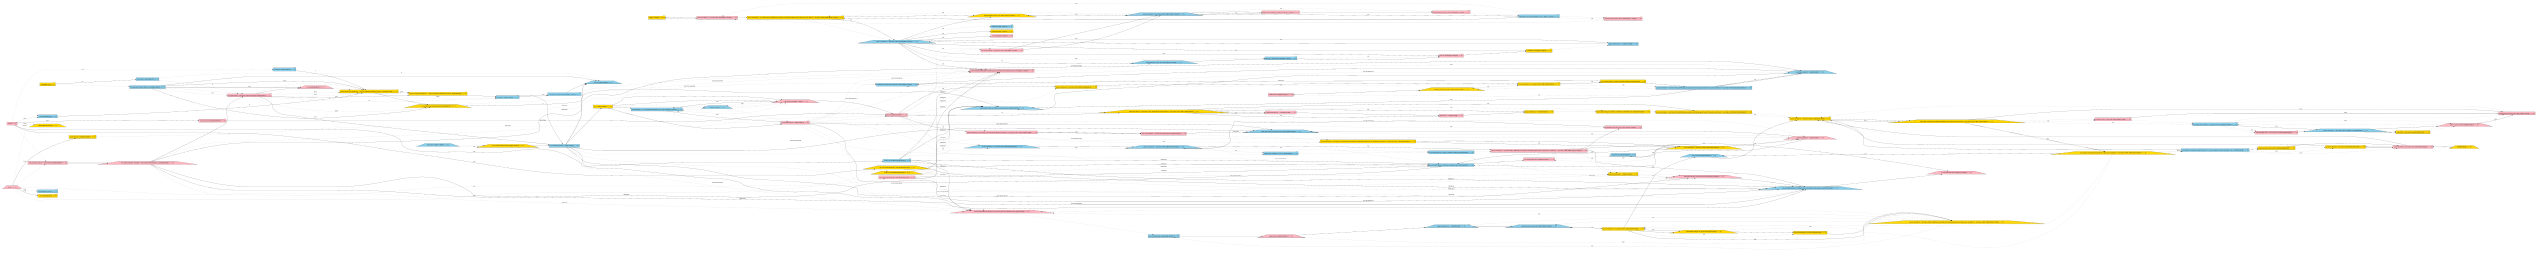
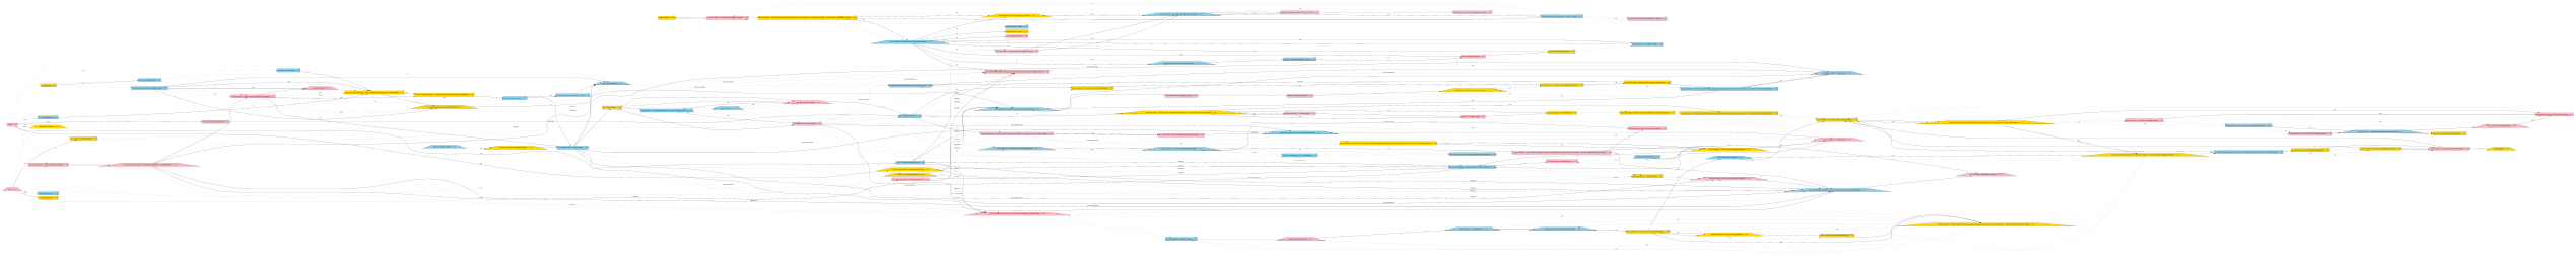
  digraph {
    fontname="Noto Sans"
    rankdir=LR
    node [fillcolor=skyblue fontname="Noto Sans" shape=trapezium style=filled]
    edge [fontname="Noto Sans" style=dotted]
    n1 [fillcolor=gold label="{}@@@118@@@['1', '0', '0']" shape=folder]
    n2 [fillcolor=lightpink label="parser.nextToken() != JsonToken.END_ARRAY@@@118@@@['1', '1', '0']" shape=note]
    n3 [fillcolor=gold label="parser.nextToken() == JsonToken.FIELD_NAME && parser.getCurrentName().equals(\"events\") && parser.nextToken() == JsonToken.START_ARRAY@@@121@@@['1', '1', '0']" shape=folder]
    n4 [label="parser.nextToken() == JsonToken.START_ARRAY@@@96@@@['1', '1', '0']"]
    n5 [label="parser.nextToken() == JsonToken.START_OBJECT@@@97@@@['1', '1', '0']"]
    n6 [fillcolor=lightpink label="parser.nextToken() == JsonToken.FIELD_NAME && parser.getCurrentName().equals(\"event\") && parser.nextToken() == JsonToken.START_OBJECT@@@100@@@['1', '1', '0']" shape=note]
    n7 [label="final Long timeValue = extractTimestampField(parser)@@@99@@@['1', '1', '0']" shape=note]
    n8 [fillcolor=lightpink label="expect(parser,JsonToken.END_OBJECT)@@@108@@@['1', '1', '0']" shape=note]
    n9 [label="expectScalarField(parser,\"version\")@@@98@@@['1', '1', '0']" shape=folder]
    n10 [label="fieldNames@@@123@@@['1', '1', '0']" shape=folder]
    n11 [fillcolor=lightpink label="expectScalarField(parser,\"segmentId\")@@@114@@@['1', '1', '0']" shape=note]
    n12 [fillcolor=lightpink label="expect(parser,JsonToken.FIELD_NAME)@@@115@@@['1', '1', '0']" shape=folder]
    n13 [label="parser.getCurrentName().equals(\"columns\")@@@116@@@['1', '1', '0']" shape=folder]
    n14 [label="InputStream in@@@2@@@['0', '0', '1']" shape=note]
    n15 [label="return in@@@14@@@['0', '0', '1']"]
    n16 [fillcolor=lightpink label="final byte(( bytes = AvaticaUtils.readFullyToBytes(in)@@@5@@@['1', '1', '1']" shape=folder]
    n17 [fillcolor=gold label="in = new ByteArrayInputStream(bytes)@@@8@@@['0', '0', '1']"]
    n18 [fillcolor=lightpink label="in.close()@@@6@@@['0', '0', '1']"]
    n19 [fillcolor=gold label="System.out.println(\"Response: \" + new String(bytes,StandardCharsets.UTF_8))@@@7@@@['1', '1', '1']" shape=folder]
    n20 [fillcolor=gold label="System.out.println(\"Response: \" + new String(bytes,StandardCharsets.UTF_8))@@@8@@@['1', '1', '0']" shape=folder]
    n21 [label="IOException e@@@10@@@['1', '1', '1']" shape=note]
    n22 [label="int posTimestampField = -1@@@15@@@['1', '1', '0']" shape=note]
    n23 [label="Page page@@@2@@@['1', '0', '0']" shape=folder]
    n24 [fillcolor=gold label="traceResponse['0', '0', '1']" shape=folder]
    n25 [label="CalciteSystemProperty.DEBUG.value()@@@3@@@['0', '0', '1']" shape=note]
    n26 [fillcolor=gold label="parser.getCurrentName().equals(\"events\") && parser.nextToken() == JsonToken.START_ARRAY@@@73@@@['1', '1', '0']"]
    n27 [fillcolor=gold label="parser.nextToken() == JsonToken.START_OBJECT@@@74@@@['1', '1', '0']" shape=note]
    n28 [label="parser.nextToken()@@@85@@@['1', '1', '0']"]
    n29 [label="parser.getCurrentName().equals(\"dimensions\") || parser.getCurrentName().equals(\"metrics\")@@@87@@@['1', '1', '0']" shape=note]
    n30 [fillcolor=gold label="parser.nextToken() == JsonToken.FIELD_NAME && parser.getCurrentName().equals(\"event\") && parser.nextToken() == JsonToken.START_OBJECT@@@77@@@['1', '1', '0']"]
    n31 [label="expect(parser,JsonToken.END_OBJECT)@@@83@@@['1', '1', '0']"]
    n32 [fillcolor=gold label="expectScalarField(parser,\"segmentId\")@@@75@@@['1', '1', '0']"]
    n33 [fillcolor=gold label="expectScalarField(parser,\"offset\")@@@76@@@['1', '1', '0']" shape=note]
    n34 [fillcolor=gold label="parser.nextToken() == JsonToken.FIELD_NAME@@@61@@@['1', '1', '0']" shape=folder]
    n35 [fillcolor=gold label="parser.nextToken() != JsonToken.END_ARRAY@@@89@@@['1', '0', '0']" shape=folder]
    n36 [fillcolor=lightpink label="parser.nextToken() != JsonToken.END_ARRAY@@@89@@@['1', '1', '0']" shape=note]
    n37 [fillcolor=gold label="expect(parser,JsonToken.START_ARRAY)@@@88@@@['1', '1', '0']" shape=folder]
    n38 [label="Row row = rowBuilder.build()@@@127@@@['1', '1', '0']" shape=folder]
    n39 [fillcolor=lightpink label="sink.send(row)@@@128@@@['1', '1', '0']" shape=folder]
    n40 [fillcolor=gold label="rowBuilder.reset()@@@129@@@['1', '1', '0']" shape=folder]
    n41 [label="page.totalRowCount += 1@@@130@@@['1', '1', '0']" shape=note]
    n42 [label="parser.nextToken() == JsonToken.START_ARRAY@@@122@@@['1', '1', '0']"]
    n43 [fillcolor=lightpink label="parseFieldForName(fieldNames,fieldTypes,posTimestampField,rowBuilder,parser,field)@@@124@@@['1', '1', '0']" shape=folder]
    n44 [fillcolor=gold label="fieldNames@@@123@@@['1', '0', '0']" shape=folder]
    n45 [fillcolor=gold label="expect(parser,JsonToken.END_OBJECT)@@@133@@@['1', '1', '0']"]
    n46 [label="expect(parser,JsonToken.END_ARRAY)@@@126@@@['1', '1', '0']"]
    n47 [fillcolor=lightpink label="String field@@@123@@@['0', '1', '0']" shape=note]
    n48 [fillcolor=lightpink label="QueryType queryType@@@2@@@['0', '1', '0']" shape=folder]
-   n49 [fillcolor=lightpink label="queryType@@@25@@@['1', '1', '0']" shape=note]
+   n49 [label="queryType@@@25@@@['1', '1', '0']" shape=note]
    n50 [fillcolor=lightpink label="parser.nextToken() == JsonToken.START_ARRAY && parser.nextToken() == JsonToken.START_OBJECT@@@41@@@['1', '1', '0']" shape=note]
    n51 [fillcolor=gold label="parser.nextToken() == JsonToken.START_ARRAY && parser.nextToken() == JsonToken.START_OBJECT@@@55@@@['1', '1', '0']"]
    n52 [fillcolor=lightpink label="parser.nextToken() == JsonToken.START_ARRAY@@@112@@@['1', '1', '0']" shape=folder]
    n53 [fillcolor=gold label="parser.nextToken() == JsonToken.START_ARRAY@@@26@@@['1', '1', '0']" shape=note]
    n54 [fillcolor=lightpink label="expect(token,JsonToken.END_OBJECT)@@@71@@@['1', '1', '0']" shape=note]
    n55 [fillcolor=gold label="parser.getCurrentName().equals(\"pagingIdentifiers\") && parser.nextToken() == JsonToken.START_OBJECT@@@62@@@['1', '1', '0']"]
    n56 [fillcolor=gold label="parser.nextToken() == JsonToken.FIELD_NAME && parser.getCurrentName().equals(\"result\") && parser.nextToken() == JsonToken.START_ARRAY@@@43@@@['1', '1', '0']" shape=note]
    n57 [fillcolor=lightpink label="final Long timeValue = extractTimestampField(parser)@@@42@@@['1', '1', '0']" shape=note]
    n58 [fillcolor=gold label="parser.nextToken() == JsonToken.START_OBJECT@@@44@@@['1', '1', '0']"]
    n59 [label="rowBuilder.set(posTimestampField,timeValue)@@@46@@@['1', '1', '0']"]
    n60 [label="rowBuilder.set(posTimestampField,timeValue)@@@31@@@['1', '1', '0']" shape=note]
    n61 [label="parseFields(fieldNames,fieldTypes,rowBuilder,parser)@@@33@@@['1', '1', '0']"]
+   n62 [fillcolor=lightpink label="sink.send(rowBuilder.build())@@@34@@@['1', '1', '0']" shape=note]
    n63 [fillcolor=lightpink label="rowBuilder.reset()@@@35@@@['1', '1', '0']" shape=note]
    n64 [fillcolor=gold label="expect(parser,JsonToken.END_OBJECT)@@@37@@@['1', '1', '0']"]
    n65 [fillcolor=lightpink label="List<ColumnMetaData.Rep> fieldTypes@@@2@@@['1', '0', '0']" shape=note]
    n66 [label="parseFields(fieldNames,fieldTypes,rowBuilder,parser)@@@48@@@['1', '1', '0']" shape=note]
    n67 [label="parseFields(fieldNames,fieldTypes,posTimestampField,rowBuilder,parser)@@@104@@@['1', '1', '0']"]
    n68 [fillcolor=lightpink label="parseFields(fieldNames,fieldTypes,posTimestampField,rowBuilder,parser)@@@78@@@['1', '1', '0']"]
    n69 [fillcolor=lightpink label="sink.send(rowBuilder.build())@@@49@@@['1', '1', '0']" shape=folder]
    n70 [fillcolor=lightpink label="sink.send(rowBuilder.build())@@@105@@@['1', '1', '0']"]
    n71 [label="sink.send(rowBuilder.build())@@@79@@@['1', '1', '0']" shape=folder]
    n72 [fillcolor=gold label="posTimestampField != -1@@@101@@@['1', '1', '0']" shape=folder]
    n73 [fillcolor=lightpink label="rowBuilder.set(posTimestampField,timeValue)@@@102@@@['1', '1', '0']"]
    n74 [fillcolor=lightpink label="expect(parser,JsonToken.START_ARRAY)@@@117@@@['1', '1', '0']" shape=folder]
    n75 [fillcolor=gold label="List<ColumnMetaData.Rep> fieldTypes@@@2@@@['0', '1', '0']"]
    n76 [label="parser.nextToken() == JsonToken.START_OBJECT@@@113@@@['1', '1', '0']"]
    n77 [fillcolor=gold label="expectScalarField(parser,DEFAULT_RESPONSE_TIMESTAMP_COLUMN)@@@59@@@['1', '1', '0']" shape=folder]
    n78 [fillcolor=gold label="parser.nextToken() == JsonToken.FIELD_NAME && parser.getCurrentName().equals(\"result\") && parser.nextToken() == JsonToken.START_OBJECT@@@60@@@['1', '1', '0']" shape=note]
    n79 [fillcolor=gold label="page.totalRowCount = 0@@@58@@@['1', '1', '0']" shape=note]
    n80 [fillcolor=lightpink label="page.pagingIdentifier = null@@@56@@@['1', '1', '0']" shape=note]
    n81 [fillcolor=lightpink label="page.offset = -1@@@57@@@['1', '1', '0']" shape=folder]
    n82 [fillcolor=lightpink label="parse['1', '0', '0']"]
    n83 [fillcolor=gold label="QueryType queryType@@@2@@@['1', '0', '0']" shape=folder]
    n84 [label="Sink sink@@@2@@@['1', '1', '0']" shape=note]
    n85 [fillcolor=lightpink label="final JsonFactory factory = new JsonFactory()@@@3@@@['1', '1', '0']" shape=note]
    n86 [fillcolor=gold label="Sink sink@@@2@@@['1', '0', '0']" shape=folder]
    n87 [fillcolor=gold label="List<String> fieldNames@@@2@@@['1', '0', '0']"]
    n88 [fillcolor=lightpink label="final Row.RowBuilder rowBuilder = Row.newBuilder(fieldNames.size())@@@4@@@['1', '1', '0']"]
    n89 [fillcolor=lightpink label="posTimestampField != -1@@@45@@@['1', '1', '0']"]
    n90 [label="rowBuilder.reset()@@@50@@@['1', '1', '0']" shape=note]
    n91 [label="throw new RuntimeException(e)@@@11@@@['0', '0', '1']" shape=folder]
    n92 [label="InputStream in@@@2@@@['0', '1', '0']" shape=folder]
    n93 [fillcolor=gold label="Page page@@@2@@@['0', '1', '0']"]
    n94 [fillcolor=lightpink label="rowBuilder.reset()@@@80@@@['1', '1', '0']"]
    n95 [label="page.totalRowCount += 1@@@81@@@['1', '1', '0']"]
    n96 [label="parser.getCurrentToken() == JsonToken.FIELD_NAME@@@64@@@['1', '1', '0']" shape=folder]
    n97 [fillcolor=lightpink label="JsonToken token = parser.nextToken()@@@63@@@['1', '1', '0']" shape=note]
    n98 [fillcolor=gold label="parser.nextToken() == JsonToken.START_OBJECT@@@27@@@['1', '1', '0']" shape=folder]
    n99 [label="parser.nextToken() == JsonToken.FIELD_NAME && parser.getCurrentName().equals(\"result\") && parser.nextToken() == JsonToken.START_OBJECT@@@29@@@['1', '1', '0']" shape=folder]
    n100 [fillcolor=gold label="final Long timeValue = extractTimestampField(parser)@@@28@@@['1', '1', '0']" shape=note]
    n101 [label="posTimestampField != -1@@@30@@@['1', '1', '0']"]
    n102 [label="parser.nextToken() == JsonToken.VALUE_NUMBER_INT@@@66@@@['1', '1', '0']"]
    n103 [fillcolor=lightpink label="token = parser.nextToken()@@@69@@@['1', '1', '0']"]
    n104 [fillcolor=gold label="page.offset = parser.getIntValue()@@@67@@@['1', '1', '0']" shape=note]
    n105 [fillcolor=gold label="throw new RuntimeException(e)@@@12@@@['1', '1', '0']"]
    n106 [fillcolor=gold label="int i = 0@@@16@@@['1', '1', '0']" shape=note]
    n107 [fillcolor=gold label="{}@@@89@@@['0', '1', '0']"]
    n108 [fillcolor=lightpink label="page.pagingIdentifier = parser.getCurrentName()@@@65@@@['1', '1', '0']" shape=folder]
    n109 [fillcolor=lightpink label="posTimestampField = i@@@20@@@['1', '1', '0']" shape=folder]
    n110 [label="fieldTypes.get(i) == ColumnMetaData.Rep.JAVA_SQL_TIMESTAMP@@@19@@@['1', '1', '0']" shape=folder]
    n111 [fillcolor=lightpink label="i < fieldTypes.size()@@@17@@@['1', '1', '0']"]
    n112 [label="i++@@@18@@@['1', '1', '0']"]
    n113 [fillcolor=lightpink label="parse['0', '1', '0']" shape=note]
    n114 [label="List<String> fieldNames@@@2@@@['0', '1', '0']" shape=folder]
    n115 [label="IOException e@@@11@@@['1', '1', '0']"]
    n1 -> n2 [style=solid]
    n2 -> n1 [style=solid]
    n2 -> n3 [style=solid]
    n3 -> n42 [label=true style=solid]
    n3 -> n42
    n3 -> n45 [style=solid]
    n4 -> n5 [style=solid]
    n4 -> n5 [label=true]
    n5 -> n6 [label=true style=solid]
    n5 -> n7 [label=true]
    n5 -> n8 [label=true]
    n5 -> n9
    n5 -> n9 [label=true]
    n6 -> n8 [style=solid]
    n6 -> n67 [label=true style=solid]
    n6 -> n70 [label=true style=solid]
    n6 -> n72
    n6 -> n72 [label=true]
    n7 -> n6
    n7 -> n73 [label=timeValue]
    n8 -> n5 [style=solid]
    n9 -> n7
    n11 -> n12 [style=solid]
    n12 -> n13
    n13 -> n2 [label=true]
    n13 -> n3 [style=solid]
    n13 -> n74
    n13 -> n74 [label=true]
    n14 -> n15 [label=in]
    n14 -> n16 [label=in]
    n16 -> n17 [label=bytes]
    n16 -> n18 [style=solid]
    n16 -> n19 [label=bytes]
    n16 -> n19 [label=true]
    n16 -> n19
    n16 -> n20 [label=true style=solid]
    n16 -> n21 [label=true]
    n16 -> n22 [style=solid]
    n17 -> n15
    n17 -> n15 [label=in style=solid]
    n18 -> n19
    n19 -> n17 [style=solid]
    n19 -> n20 [label=bytes]
    n19 -> n20
    n19 -> n21 [label=bytes]
    n20 -> n21 [style=solid]
    n21 -> n22 [style=solid]
    n21 -> n91
    n21 -> n91 [label=true style=solid]
    n22 -> n43 [label=posTimestampField]
    n22 -> n59 [label=posTimestampField style=solid]
    n22 -> n60 [label=posTimestampField]
    n22 -> n67 [label=posTimestampField style=solid]
    n22 -> n68 [label=posTimestampField]
    n22 -> n72 [label=posTimestampField]
    n22 -> n73 [label=posTimestampField style=solid]
    n22 -> n89 [label=posTimestampField]
    n22 -> n101 [label=posTimestampField style=solid]
    n22 -> n106 [style=solid]
    n24 -> n14 [label=true style=solid]
    n24 -> n25
    n25 -> n15 [style=solid]
    n25 -> n16 [label=true]
    n25 -> n16
    n25 -> n17 [label=true style=solid]
    n25 -> n18 [label=true style=solid]
    n25 -> n19 [label=true style=solid]
    n26 -> n27 [label=true]
    n26 -> n27
    n26 -> n28 [label=true style=solid]
    n26 -> n29
    n26 -> n29 [label=false]
    n27 -> n28 [style=solid]
    n27 -> n30 [label=true style=solid]
    n27 -> n31 [label=true]
    n27 -> n32 [style=solid]
    n27 -> n32 [label=true style=solid]
    n27 -> n33 [label=true]
    n28 -> n34 [style=solid]
    n29 -> n34 [style=solid]
    n29 -> n35 [label=true]
    n29 -> n36 [label=true]
    n29 -> n37
    n29 -> n37 [label=true]
    n30 -> n31
    n30 -> n68
    n30 -> n68 [label=true]
    n30 -> n71 [label=true]
    n30 -> n94 [label=true]
    n30 -> n95 [label=true]
    n31 -> n27 [style=solid]
    n32 -> n33 [style=solid]
    n33 -> n30 [style=solid]
    n34 -> n55 [label=true style=solid]
    n34 -> n55 [style=solid]
    n35 -> n34 [style=solid]
    n35 -> n36 [style=solid]
    n36 -> n34 [style=solid]
    n36 -> n35 [style=solid]
    n36 -> n107
    n37 -> n35
    n37 -> n36 [style=solid]
    n38 -> n39 [style=solid]
    n38 -> n39 [label=row]
    n39 -> n40 [style=solid]
    n40 -> n41
    n41 -> n42 [style=solid]
    n42 -> n10 [label=true]
    n42 -> n38 [label=true]
    n42 -> n39 [label=true style=solid]
    n42 -> n40 [label=true style=solid]
    n42 -> n41 [label=true style=solid]
    n42 -> n43
    n42 -> n43 [label=true style=solid]
    n42 -> n44 [label=true style=solid]
    n42 -> n45 [style=solid]
    n42 -> n46 [label=true style=solid]
    n42 -> n47 [label=true style=solid]
    n43 -> n46
    n45 -> n76 [style=solid]
    n46 -> n38 [style=solid]
    n48 -> n49 [label=queryType style=solid]
    n49 -> n4 [label=true]
    n49 -> n4
    n49 -> n50
    n49 -> n50 [label=true style=solid]
    n49 -> n51 [label=true]
    n49 -> n51 [style=solid]
    n49 -> n52 [label=true]
    n49 -> n52
    n49 -> n53
    n49 -> n53 [label=true style=solid]
    n50 -> n56 [label=true]
    n50 -> n57 [style=solid]
    n50 -> n57 [label=true style=solid]
    n51 -> n77 [label=true]
    n51 -> n78 [label=true style=solid]
    n51 -> n79 [label=true style=solid]
    n51 -> n80 [style=solid]
    n51 -> n80 [label=true style=solid]
    n51 -> n81 [label=true style=solid]
    n52 -> n76 [style=solid]
    n52 -> n76 [label=true style=solid]
    n53 -> n98 [label=true]
    n53 -> n98 [style=solid]
    n54 -> n34
    n55 -> n26 [label=false style=solid]
    n55 -> n26
    n55 -> n54 [label=true style=solid]
    n55 -> n96 [label=true]
    n55 -> n97
    n55 -> n97 [label=true]
    n56 -> n58 [label=true style=solid]
    n56 -> n58 [style=solid]
    n57 -> n56
    n57 -> n59 [label=timeValue style=solid]
    n58 -> n66 [label=true style=solid]
    n58 -> n69 [label=true]
    n58 -> n89 [label=true style=solid]
    n58 -> n89
    n58 -> n90 [label=true style=solid]
    n59 -> n66
    n60 -> n61
+   n61 -> n62 [style=solid]
+   n62 -> n63 [style=solid]
    n63 -> n64 [style=solid]
    n64 -> n98
    n65 -> n43 [label=fieldTypes style=solid]
    n65 -> n61 [label=fieldTypes]
    n65 -> n66 [label=fieldTypes style=solid]
    n65 -> n67 [label=fieldTypes]
    n65 -> n68 [label=fieldTypes]
    n66 -> n69 [style=solid]
    n67 -> n70 [style=solid]
    n68 -> n71
    n69 -> n90
    n71 -> n94 [style=solid]
    n72 -> n67
    n72 -> n73
    n72 -> n73 [label=true]
    n73 -> n67 [style=solid]
    n74 -> n2
    n75 -> n43 [label=fieldTypes]
    n75 -> n61 [label=fieldTypes style=solid]
    n75 -> n66 [label=fieldTypes style=solid]
    n75 -> n67 [label=fieldTypes style=solid]
    n75 -> n68 [label=fieldTypes]
    n76 -> n3 [label=true]
    n76 -> n11 [style=solid]
    n76 -> n11 [label=true style=solid]
    n76 -> n12 [label=true]
    n76 -> n13 [label=true style=solid]
    n76 -> n45 [label=true]
    n77 -> n78
    n78 -> n34
    n78 -> n34 [label=true]
    n79 -> n77
    n80 -> n81 [style=solid]
    n81 -> n79 [style=solid]
    n82 -> n23 [label=true]
    n82 -> n65 [label=true]
    n82 -> n83 [label=true style=solid]
    n82 -> n84 [label=bytes]
    n82 -> n85
    n82 -> n86 [label=true style=solid]
    n82 -> n87 [label=true]
    n83 -> n49 [label=queryType]
    n84 -> n19 [label=in style=solid]
    n85 -> n88 [style=solid]
    n87 -> n43 [label=fieldNames]
    n87 -> n61 [label=fieldNames]
    n87 -> n66 [label=fieldNames]
    n87 -> n67 [label=fieldNames]
    n87 -> n68 [label=fieldNames]
    n88 -> n16 [style=solid]
    n88 -> n43 [label=rowBuilder]
    n88 -> n61 [label=rowBuilder style=solid]
    n88 -> n66 [label=rowBuilder style=solid]
    n88 -> n67 [label=rowBuilder style=solid]
    n88 -> n68 [label=rowBuilder]
    n89 -> n59 [style=solid]
    n89 -> n59 [label=true]
    n89 -> n66 [style=solid]
    n90 -> n58 [style=solid]
    n91 -> n15 [style=solid]
    n92 -> n19 [label=in style=solid]
    n94 -> n95 [style=solid]
    n95 -> n31 [style=solid]
    n96 -> n54
    n96 -> n102 [label=true style=solid]
    n96 -> n103 [label=true]
    n96 -> n108
    n96 -> n108 [label=true]
    n97 -> n54 [label=token style=solid]
    n97 -> n96
    n98 -> n64 [label=true]
    n98 -> n99 [label=true]
    n98 -> n100 [style=solid]
    n98 -> n100 [label=true]
    n99 -> n61 [label=true style=solid]
+   n99 -> n62 [label=true]
    n99 -> n63 [label=true]
    n99 -> n64
    n99 -> n101 [label=true style=solid]
    n99 -> n101 [style=solid]
    n100 -> n60 [label=timeValue style=solid]
    n100 -> n99 [style=solid]
    n101 -> n60 [style=solid]
    n101 -> n60 [label=true]
    n101 -> n61 [style=solid]
    n102 -> n103 [style=solid]
    n102 -> n104 [label=true style=solid]
    n102 -> n104
    n103 -> n54 [label=token style=solid]
    n103 -> n96
    n104 -> n103
    n105 -> n22 [style=solid]
    n106 -> n109 [label=i style=solid]
    n106 -> n110 [label=i style=solid]
    n106 -> n111 [label=i style=solid]
    n106 -> n111 [style=solid]
    n106 -> n112 [label=i]
    n107 -> n36 [style=solid]
    n108 -> n102 [style=solid]
    n109 -> n43 [label=posTimestampField]
    n109 -> n49
    n109 -> n59 [label=posTimestampField style=solid]
    n109 -> n60 [label=posTimestampField]
    n109 -> n67 [label=posTimestampField style=solid]
    n109 -> n68 [label=posTimestampField]
    n109 -> n72 [label=posTimestampField]
    n109 -> n73 [label=posTimestampField]
    n109 -> n89 [label=posTimestampField]
    n109 -> n101 [label=posTimestampField]
    n110 -> n109 [label=true style=solid]
    n110 -> n109
    n110 -> n112
    n111 -> n49 [style=solid]
    n111 -> n110
    n111 -> n110 [label=true style=solid]
    n111 -> n112 [label=true]
    n112 -> n109 [label=i]
    n112 -> n110 [label=i]
    n112 -> n111
    n112 -> n111 [label=i]
    n113 -> n48 [label=bytes style=solid]
    n113 -> n75 [label=true style=solid]
    n113 -> n84 [label=true]
    n113 -> n85
    n113 -> n92 [label=true]
    n113 -> n93 [label=true]
    n113 -> n114 [label=true style=solid]
    n114 -> n43 [label=fieldNames style=solid]
    n114 -> n61 [label=fieldNames style=solid]
    n114 -> n66 [label=fieldNames style=solid]
    n114 -> n67 [label=fieldNames style=solid]
    n114 -> n68 [label=fieldNames style=solid]
    n115 -> n105
    n115 -> n105 [label=true]
  }
